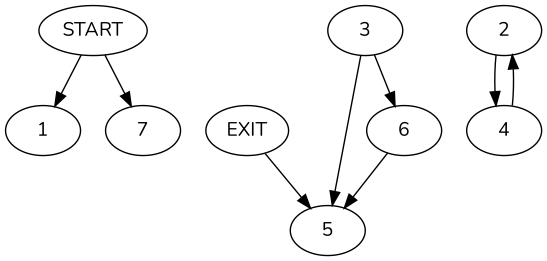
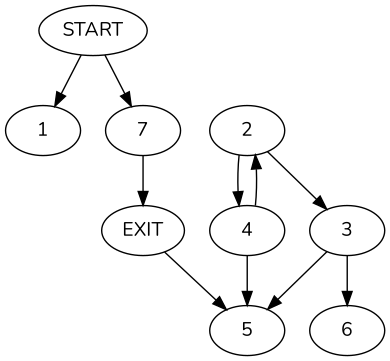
  digraph {
    fontname=Nunito
    node [fontname=Nunito]
    edge [fontname=Nunito]
    n1 [label=START]
    1
    7
    n4 [label=EXIT]
    5
    2
    3
    4
    6
    n1 -> 1
    n1 -> 7
+   7 -> n4
    n4 -> 5
+   2 -> 3
    2 -> 4
    3 -> 5
    3 -> 6
    4 -> 2
-   6 -> 5
+   4 -> 5
  }
